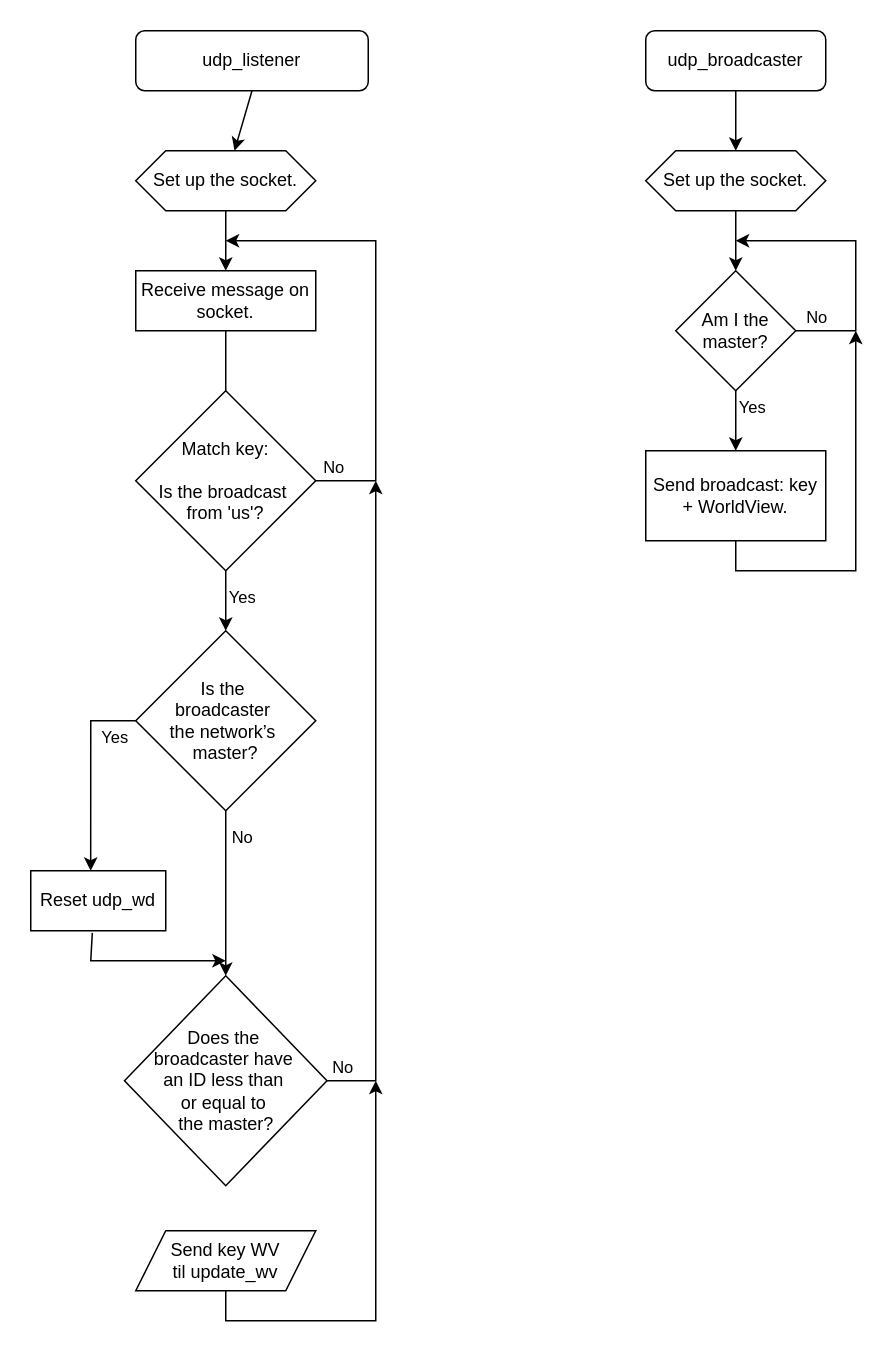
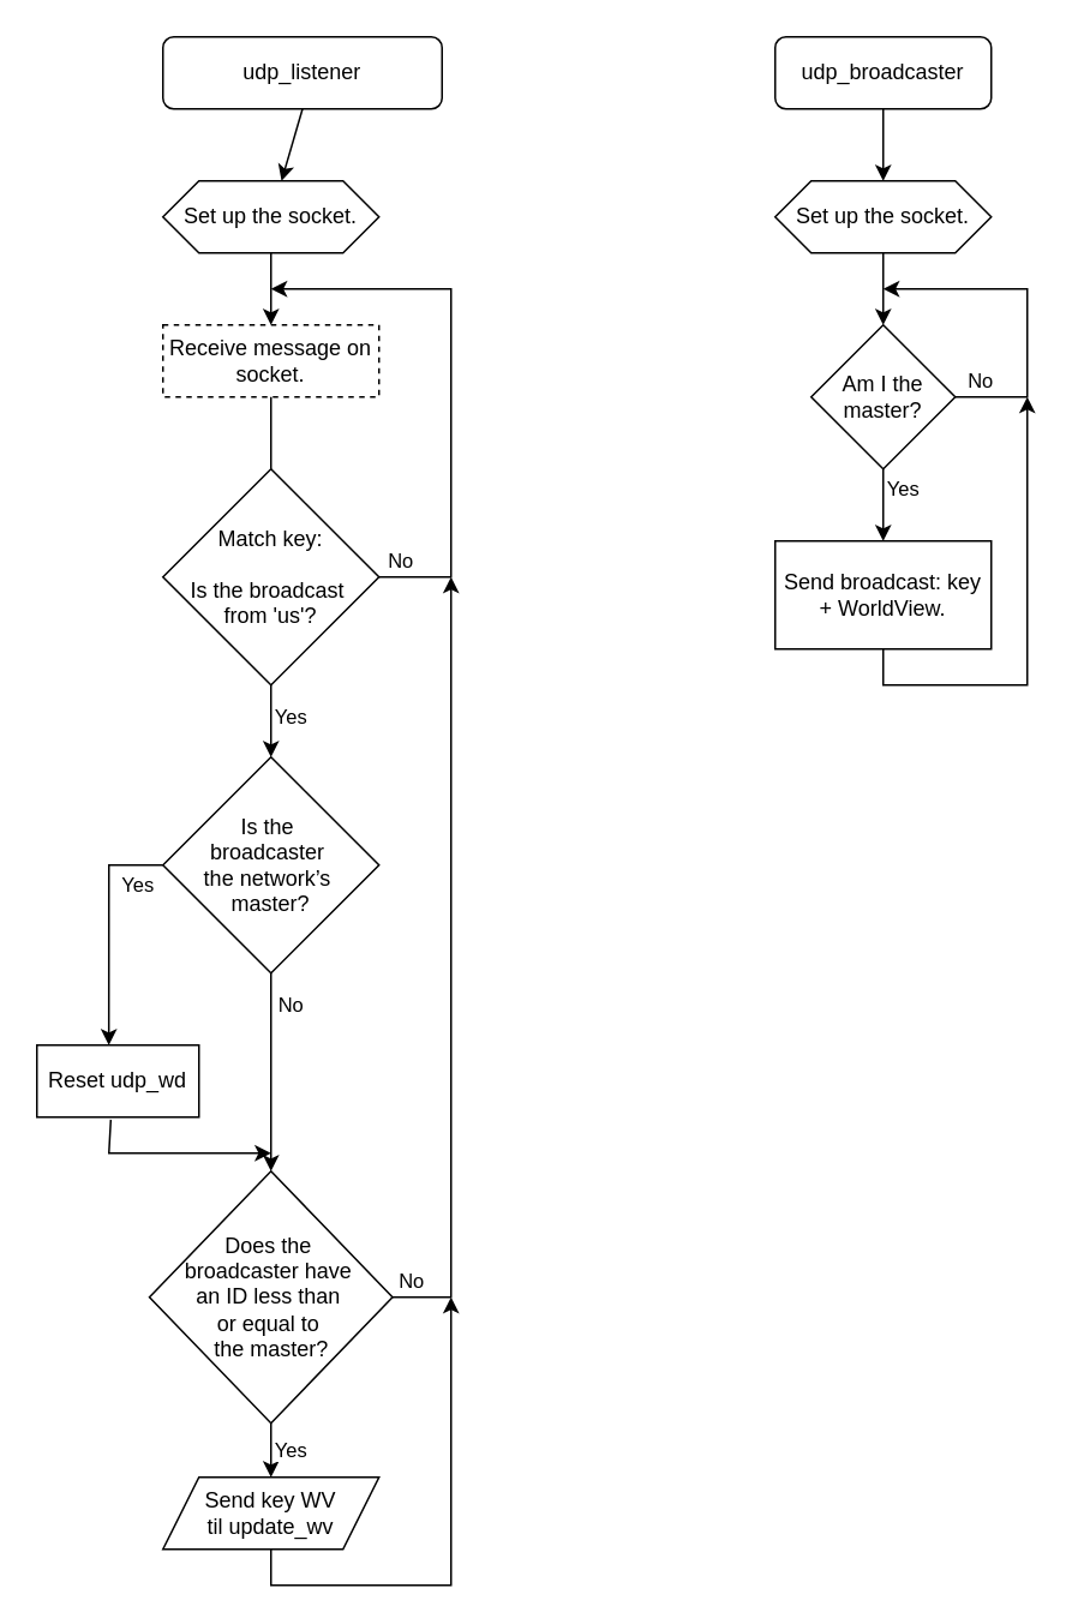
  <mxCell id="0" />
  <mxCell id="1" parent="0" />
  <mxCell id="2" value="udp_listener" style="rounded=1;whiteSpace=wrap;html=1;" vertex="1" parent="1"><mxGeometry x="90" y="20" width="155" height="40" as="geometry" /></mxCell>
  <mxCell id="3" value="Set up the socket." style="shape=hexagon;perimeter=hexagonPerimeter2;whiteSpace=wrap;html=1;fixedSize=1;" vertex="1" parent="1"><mxGeometry x="90" y="100" width="120" height="40" as="geometry" /></mxCell>
- <mxCell id="4" value="Receive message on socket." style="rounded=0;whiteSpace=wrap;html=1;" vertex="1" parent="1"><mxGeometry x="90" y="180" width="120" height="40" as="geometry" /></mxCell>
+ <mxCell id="4" value="Receive message on socket." style="rounded=0;whiteSpace=wrap;html=1;dashed=1;" vertex="1" parent="1"><mxGeometry x="90" y="180" width="120" height="40" as="geometry" /></mxCell>
  <mxCell id="5" value="Match key:&lt;br data-end=&quot;13&quot; data-start=&quot;10&quot;&gt;&lt;br/&gt;Is the broadcast&amp;nbsp;&lt;div&gt;from 'us'?&lt;/div&gt;" style="rhombus;whiteSpace=wrap;html=1;" vertex="1" parent="1"><mxGeometry x="90" y="260" width="120" height="120" as="geometry" /></mxCell>
  <mxCell id="6" value="Is the&amp;nbsp;&lt;div&gt;broadcaster&amp;nbsp;&lt;div&gt;the network’s&amp;nbsp;&lt;/div&gt;&lt;div&gt;master?&lt;/div&gt;&lt;/div&gt;" style="rhombus;whiteSpace=wrap;html=1;" vertex="1" parent="1"><mxGeometry x="90" y="420" width="120" height="120" as="geometry" /></mxCell>
  <mxCell id="7" value="Reset udp_wd" style="rounded=0;whiteSpace=wrap;html=1;" vertex="1" parent="1"><mxGeometry x="20" y="580" width="90" height="40" as="geometry" /></mxCell>
  <mxCell id="8" value="Does the&amp;nbsp;&lt;div&gt;broadcaster have&amp;nbsp;&lt;/div&gt;&lt;div&gt;an ID less than&amp;nbsp;&lt;/div&gt;&lt;div&gt;or equal to&amp;nbsp;&lt;/div&gt;&lt;div&gt;the master?&lt;/div&gt;" style="rhombus;whiteSpace=wrap;html=1;" vertex="1" parent="1"><mxGeometry x="82.5" y="650" width="135" height="140" as="geometry" /></mxCell>
  <mxCell id="9" value="Send key WV&lt;div&gt;til update_wv&lt;/div&gt;" style="shape=parallelogram;perimeter=parallelogramPerimeter;whiteSpace=wrap;html=1;fixedSize=1;" vertex="1" parent="1"><mxGeometry x="90" y="820" width="120" height="40" as="geometry" /></mxCell>
  <mxCell id="10" value="" style="endArrow=classic;html=1;rounded=0;exitX=0.5;exitY=1;exitDx=0;exitDy=0;" edge="1" parent="1" source="2" target="3"><mxGeometry width="50" height="50" relative="1" as="geometry"><mxPoint x="180" y="220" as="sourcePoint" /><mxPoint x="230" y="170" as="targetPoint" /></mxGeometry></mxCell>
  <mxCell id="11" value="" style="endArrow=classic;html=1;rounded=0;exitX=0.5;exitY=1;exitDx=0;exitDy=0;entryX=0.5;entryY=0;entryDx=0;entryDy=0;" edge="1" parent="1" source="3" target="4"><mxGeometry width="50" height="50" relative="1" as="geometry"><mxPoint x="180" y="220" as="sourcePoint" /><mxPoint x="230" y="170" as="targetPoint" /></mxGeometry></mxCell>
  <mxCell id="12" value="" style="endArrow=none;html=1;rounded=0;exitX=0.5;exitY=1;exitDx=0;exitDy=0;entryX=0.5;entryY=0;entryDx=0;entryDy=0;" edge="1" parent="1" source="4" target="5"><mxGeometry width="50" height="50" relative="1" as="geometry"><mxPoint x="180" y="360" as="sourcePoint" /><mxPoint x="230" y="310" as="targetPoint" /></mxGeometry></mxCell>
  <mxCell id="13" value="" style="endArrow=classic;html=1;rounded=0;exitX=1;exitY=0.5;exitDx=0;exitDy=0;" edge="1" parent="1" source="5"><mxGeometry width="50" height="50" relative="1" as="geometry"><mxPoint x="180" y="220" as="sourcePoint" /><mxPoint x="150" y="160" as="targetPoint" /><Array as="points"><mxPoint x="250" y="320" /><mxPoint x="250" y="160" /></Array></mxGeometry></mxCell>
  <mxCell id="14" value="No" style="edgeLabel;html=1;align=center;verticalAlign=middle;resizable=0;points=[];" vertex="1" connectable="0" parent="13"><mxGeometry x="-0.947" relative="1" as="geometry"><mxPoint x="3" y="-10" as="offset" /></mxGeometry></mxCell>
  <mxCell id="15" value="" style="endArrow=classic;html=1;rounded=0;exitX=0.5;exitY=1;exitDx=0;exitDy=0;entryX=0.5;entryY=0;entryDx=0;entryDy=0;" edge="1" parent="1" source="5" target="6"><mxGeometry width="50" height="50" relative="1" as="geometry"><mxPoint x="180" y="430" as="sourcePoint" /><mxPoint x="230" y="380" as="targetPoint" /></mxGeometry></mxCell>
  <mxCell id="16" value="Yes" style="edgeLabel;html=1;align=center;verticalAlign=middle;resizable=0;points=[];" vertex="1" connectable="0" parent="15"><mxGeometry x="-0.169" y="-1" relative="1" as="geometry"><mxPoint x="11" as="offset" /></mxGeometry></mxCell>
  <mxCell id="17" value="" style="endArrow=classic;html=1;rounded=0;exitX=0.5;exitY=1;exitDx=0;exitDy=0;" edge="1" parent="1" source="6" target="8"><mxGeometry width="50" height="50" relative="1" as="geometry"><mxPoint x="180" y="560" as="sourcePoint" /><mxPoint x="230" y="510" as="targetPoint" /></mxGeometry></mxCell>
  <mxCell id="18" value="No" style="edgeLabel;html=1;align=center;verticalAlign=middle;resizable=0;points=[];" vertex="1" connectable="0" parent="17"><mxGeometry x="-0.539" y="1" relative="1" as="geometry"><mxPoint x="9" y="-8" as="offset" /></mxGeometry></mxCell>
  <mxCell id="19" value="" style="endArrow=classic;html=1;rounded=0;exitX=0;exitY=0.5;exitDx=0;exitDy=0;entryX=0.444;entryY=0;entryDx=0;entryDy=0;entryPerimeter=0;" edge="1" parent="1" source="6" target="7"><mxGeometry width="50" height="50" relative="1" as="geometry"><mxPoint x="180" y="560" as="sourcePoint" /><mxPoint x="230" y="510" as="targetPoint" /><Array as="points"><mxPoint x="60" y="480" /></Array></mxGeometry></mxCell>
  <mxCell id="20" value="Yes" style="edgeLabel;html=1;align=center;verticalAlign=middle;resizable=0;points=[];" vertex="1" connectable="0" parent="19"><mxGeometry x="-0.787" y="2" relative="1" as="geometry"><mxPoint x="-1" y="8" as="offset" /></mxGeometry></mxCell>
  <mxCell id="21" value="" style="endArrow=classic;html=1;rounded=0;exitX=0.456;exitY=1.036;exitDx=0;exitDy=0;exitPerimeter=0;" edge="1" parent="1" source="7"><mxGeometry width="50" height="50" relative="1" as="geometry"><mxPoint x="180" y="630" as="sourcePoint" /><mxPoint x="150" y="640" as="targetPoint" /><Array as="points"><mxPoint x="60" y="640" /></Array></mxGeometry></mxCell>
+ <mxCell id="22" value="" style="endArrow=classic;html=1;rounded=0;exitX=0.5;exitY=1;exitDx=0;exitDy=0;entryX=0.5;entryY=0;entryDx=0;entryDy=0;" edge="1" parent="1" source="8" target="9"><mxGeometry width="50" height="50" relative="1" as="geometry"><mxPoint x="180" y="770" as="sourcePoint" /><mxPoint x="230" y="720" as="targetPoint" /></mxGeometry></mxCell>
+ <mxCell id="23" value="Yes" style="edgeLabel;html=1;align=center;verticalAlign=middle;resizable=0;points=[];" vertex="1" connectable="0" parent="22"><mxGeometry x="-0.1" y="1" relative="1" as="geometry"><mxPoint x="9" as="offset" /></mxGeometry></mxCell>
  <mxCell id="24" value="" style="endArrow=classic;html=1;rounded=0;" edge="1" parent="1"><mxGeometry width="50" height="50" relative="1" as="geometry"><mxPoint x="217.5" y="720" as="sourcePoint" /><mxPoint x="250" y="320" as="targetPoint" /><Array as="points"><mxPoint x="250" y="720" /></Array></mxGeometry></mxCell>
  <mxCell id="25" value="No" style="edgeLabel;html=1;align=center;verticalAlign=middle;resizable=0;points=[];" vertex="1" connectable="0" parent="24"><mxGeometry x="-0.938" y="-1" relative="1" as="geometry"><mxPoint x="-3" y="-11" as="offset" /></mxGeometry></mxCell>
  <mxCell id="26" value="" style="endArrow=classic;html=1;rounded=0;exitX=0.5;exitY=1;exitDx=0;exitDy=0;" edge="1" parent="1" source="9"><mxGeometry width="50" height="50" relative="1" as="geometry"><mxPoint x="180" y="770" as="sourcePoint" /><mxPoint x="250" y="720" as="targetPoint" /><Array as="points"><mxPoint x="150" y="880" /><mxPoint x="250" y="880" /><mxPoint x="250" y="780" /><mxPoint x="250" y="760" /><mxPoint x="250" y="740" /></Array></mxGeometry></mxCell>
  <mxCell id="27" value="udp_broadcaster" style="rounded=1;whiteSpace=wrap;html=1;" vertex="1" parent="1"><mxGeometry x="430" y="20" width="120" height="40" as="geometry" /></mxCell>
  <mxCell id="28" value="Set up the socket." style="shape=hexagon;perimeter=hexagonPerimeter2;whiteSpace=wrap;html=1;fixedSize=1;" vertex="1" parent="1"><mxGeometry x="430" y="100" width="120" height="40" as="geometry" /></mxCell>
  <mxCell id="29" value="" style="endArrow=classic;html=1;rounded=0;exitX=0.5;exitY=1;exitDx=0;exitDy=0;" edge="1" parent="1" target="28"><mxGeometry width="50" height="50" relative="1" as="geometry"><mxPoint x="490" y="60" as="sourcePoint" /><mxPoint x="570" y="170" as="targetPoint" /></mxGeometry></mxCell>
  <mxCell id="30" value="" style="endArrow=classic;html=1;rounded=0;exitX=0.5;exitY=1;exitDx=0;exitDy=0;entryX=0.5;entryY=0;entryDx=0;entryDy=0;" edge="1" parent="1" source="28"><mxGeometry width="50" height="50" relative="1" as="geometry"><mxPoint x="520" y="220" as="sourcePoint" /><mxPoint x="490" y="180" as="targetPoint" /></mxGeometry></mxCell>
  <mxCell id="31" value="Am I the master?" style="rhombus;whiteSpace=wrap;html=1;" vertex="1" parent="1"><mxGeometry x="450" y="180" width="80" height="80" as="geometry" /></mxCell>
  <mxCell id="32" value="" style="endArrow=classic;html=1;rounded=0;exitX=1;exitY=0.5;exitDx=0;exitDy=0;" edge="1" parent="1" source="31"><mxGeometry width="50" height="50" relative="1" as="geometry"><mxPoint x="180" y="260" as="sourcePoint" /><mxPoint x="490" y="160" as="targetPoint" /><Array as="points"><mxPoint x="570" y="220" /><mxPoint x="570" y="160" /></Array></mxGeometry></mxCell>
  <mxCell id="33" value="No" style="edgeLabel;html=1;align=center;verticalAlign=middle;resizable=0;points=[];" vertex="1" connectable="0" parent="32"><mxGeometry x="-0.861" y="3" relative="1" as="geometry"><mxPoint y="-7" as="offset" /></mxGeometry></mxCell>
  <mxCell id="34" value="Send broadcast: key + WorldView." style="rounded=0;whiteSpace=wrap;html=1;" vertex="1" parent="1"><mxGeometry x="430" y="300" width="120" height="60" as="geometry" /></mxCell>
  <mxCell id="35" value="" style="endArrow=classic;html=1;rounded=0;exitX=0.5;exitY=1;exitDx=0;exitDy=0;entryX=0.5;entryY=0;entryDx=0;entryDy=0;" edge="1" parent="1" source="31" target="34"><mxGeometry width="50" height="50" relative="1" as="geometry"><mxPoint x="180" y="350" as="sourcePoint" /><mxPoint x="230" y="300" as="targetPoint" /></mxGeometry></mxCell>
  <mxCell id="36" value="Yes" style="edgeLabel;html=1;align=center;verticalAlign=middle;resizable=0;points=[];" vertex="1" connectable="0" parent="35"><mxGeometry x="-0.35" relative="1" as="geometry"><mxPoint x="10" y="-3" as="offset" /></mxGeometry></mxCell>
  <mxCell id="37" value="" style="endArrow=classic;html=1;rounded=0;exitX=0.5;exitY=1;exitDx=0;exitDy=0;" edge="1" parent="1" source="34"><mxGeometry width="50" height="50" relative="1" as="geometry"><mxPoint x="180" y="350" as="sourcePoint" /><mxPoint x="570" y="220" as="targetPoint" /><Array as="points"><mxPoint x="490" y="380" /><mxPoint x="570" y="380" /></Array></mxGeometry></mxCell>
